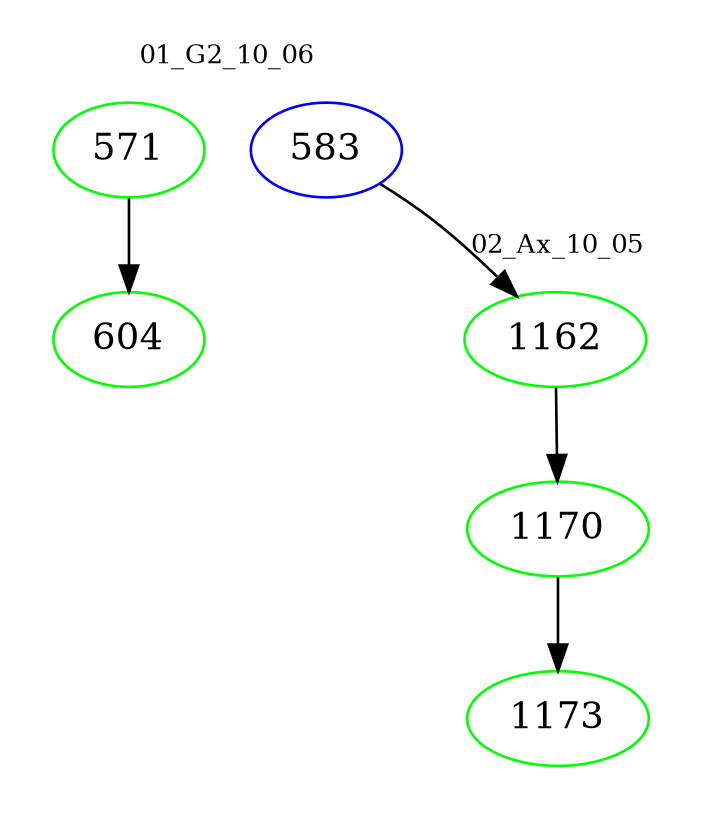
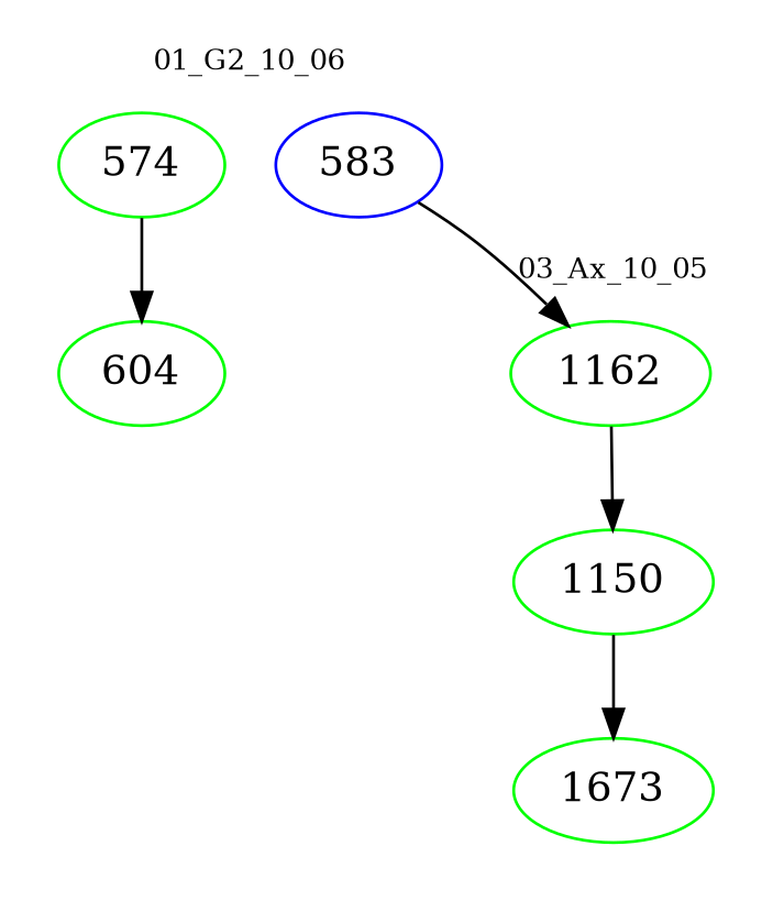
  digraph {
    node [color=green]
    edge [color=black]
    n1 [label=1162]
-   n2 [label=1170]
-   n3 [label=1173]
+   n2 [label=1150]
+   n3 [label=1673]
    n4 [color=blue label=583]
-   n5 [label=571]
+   n5 [label=574]
    n6 [label=604]
    subgraph cluster_1 {
      color=white
      fontsize=10
-     label="02_Ax_10_05"
+     label="03_Ax_10_05"
      n1
      n2
      n3
    }
    subgraph cluster_2 {
      color=white
      fontsize=10
      label="01_G2_10_06"
      n4
      n5
      n6
    }
    n1 -> n2
    n2 -> n3
    n4 -> n1
    n5 -> n6
  }
